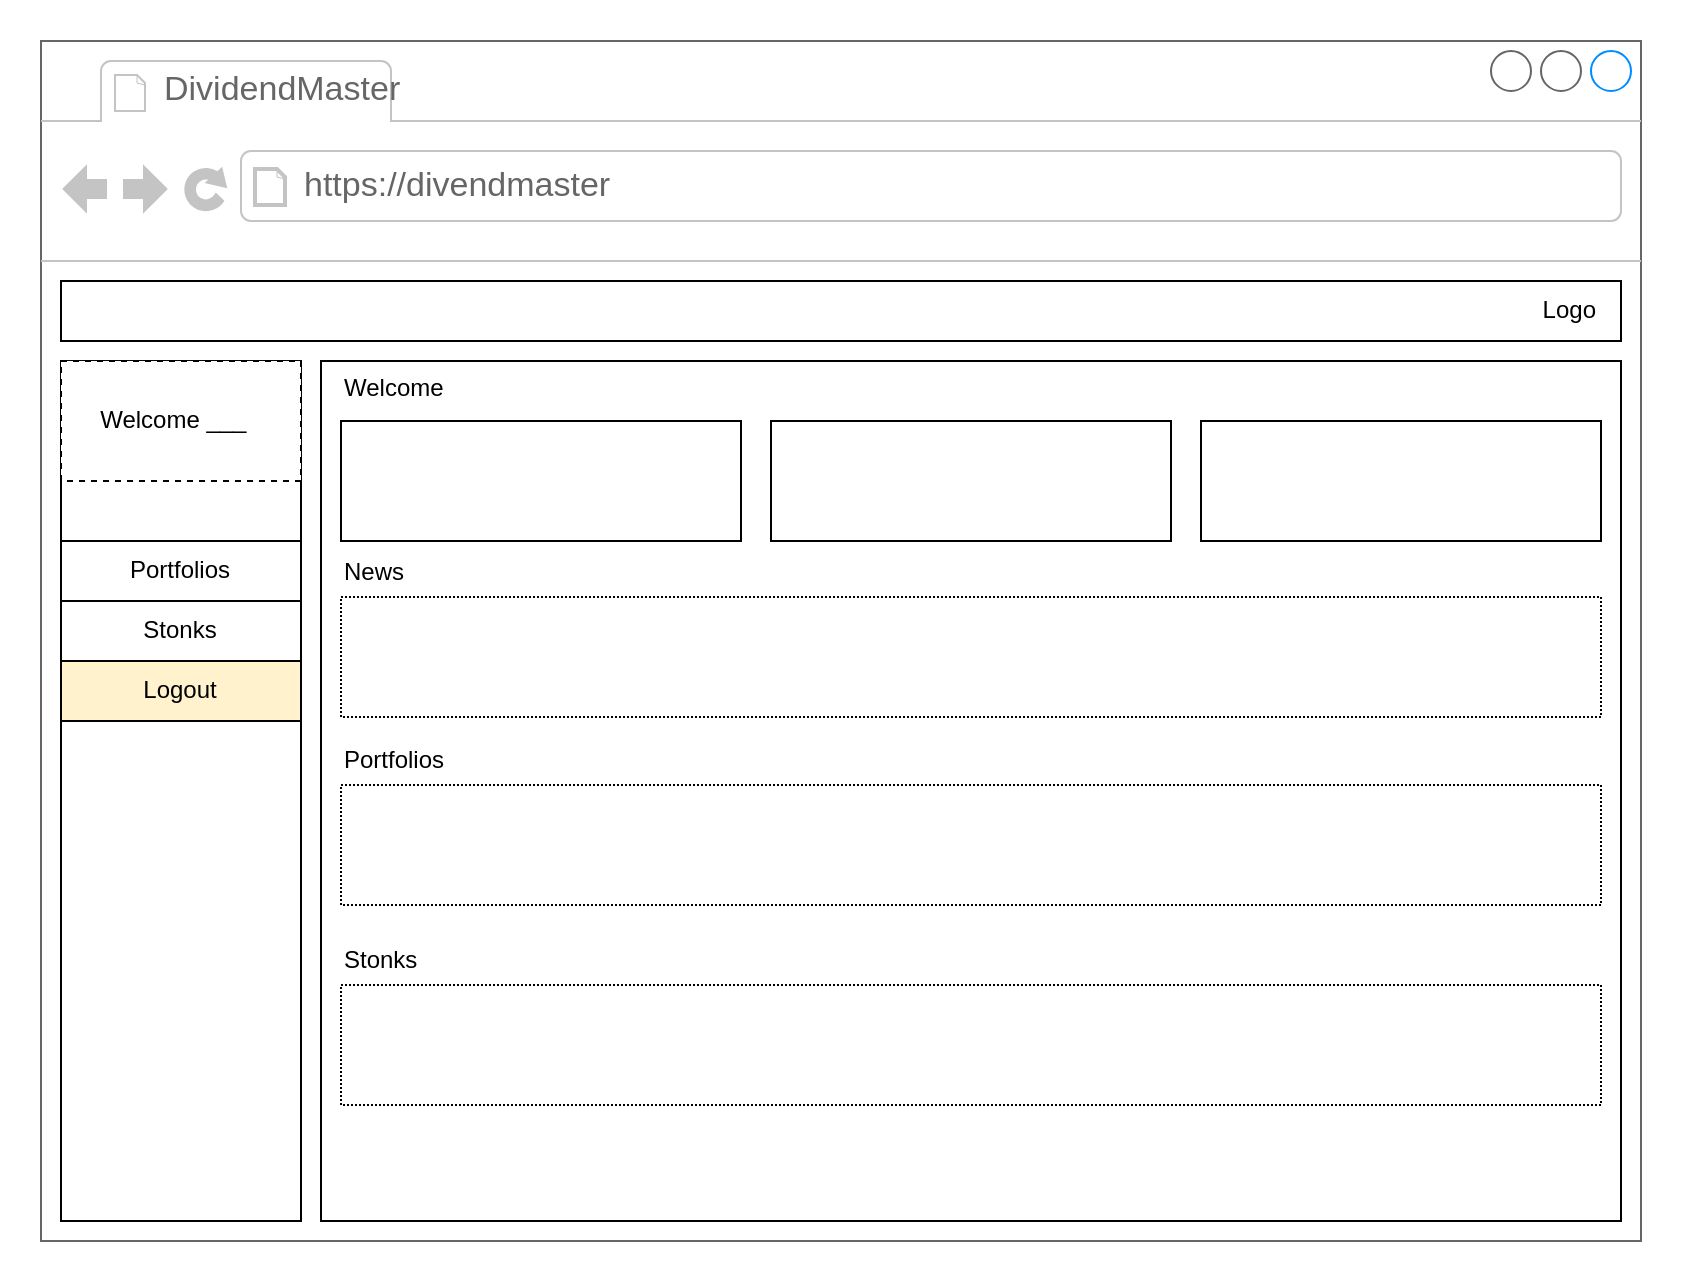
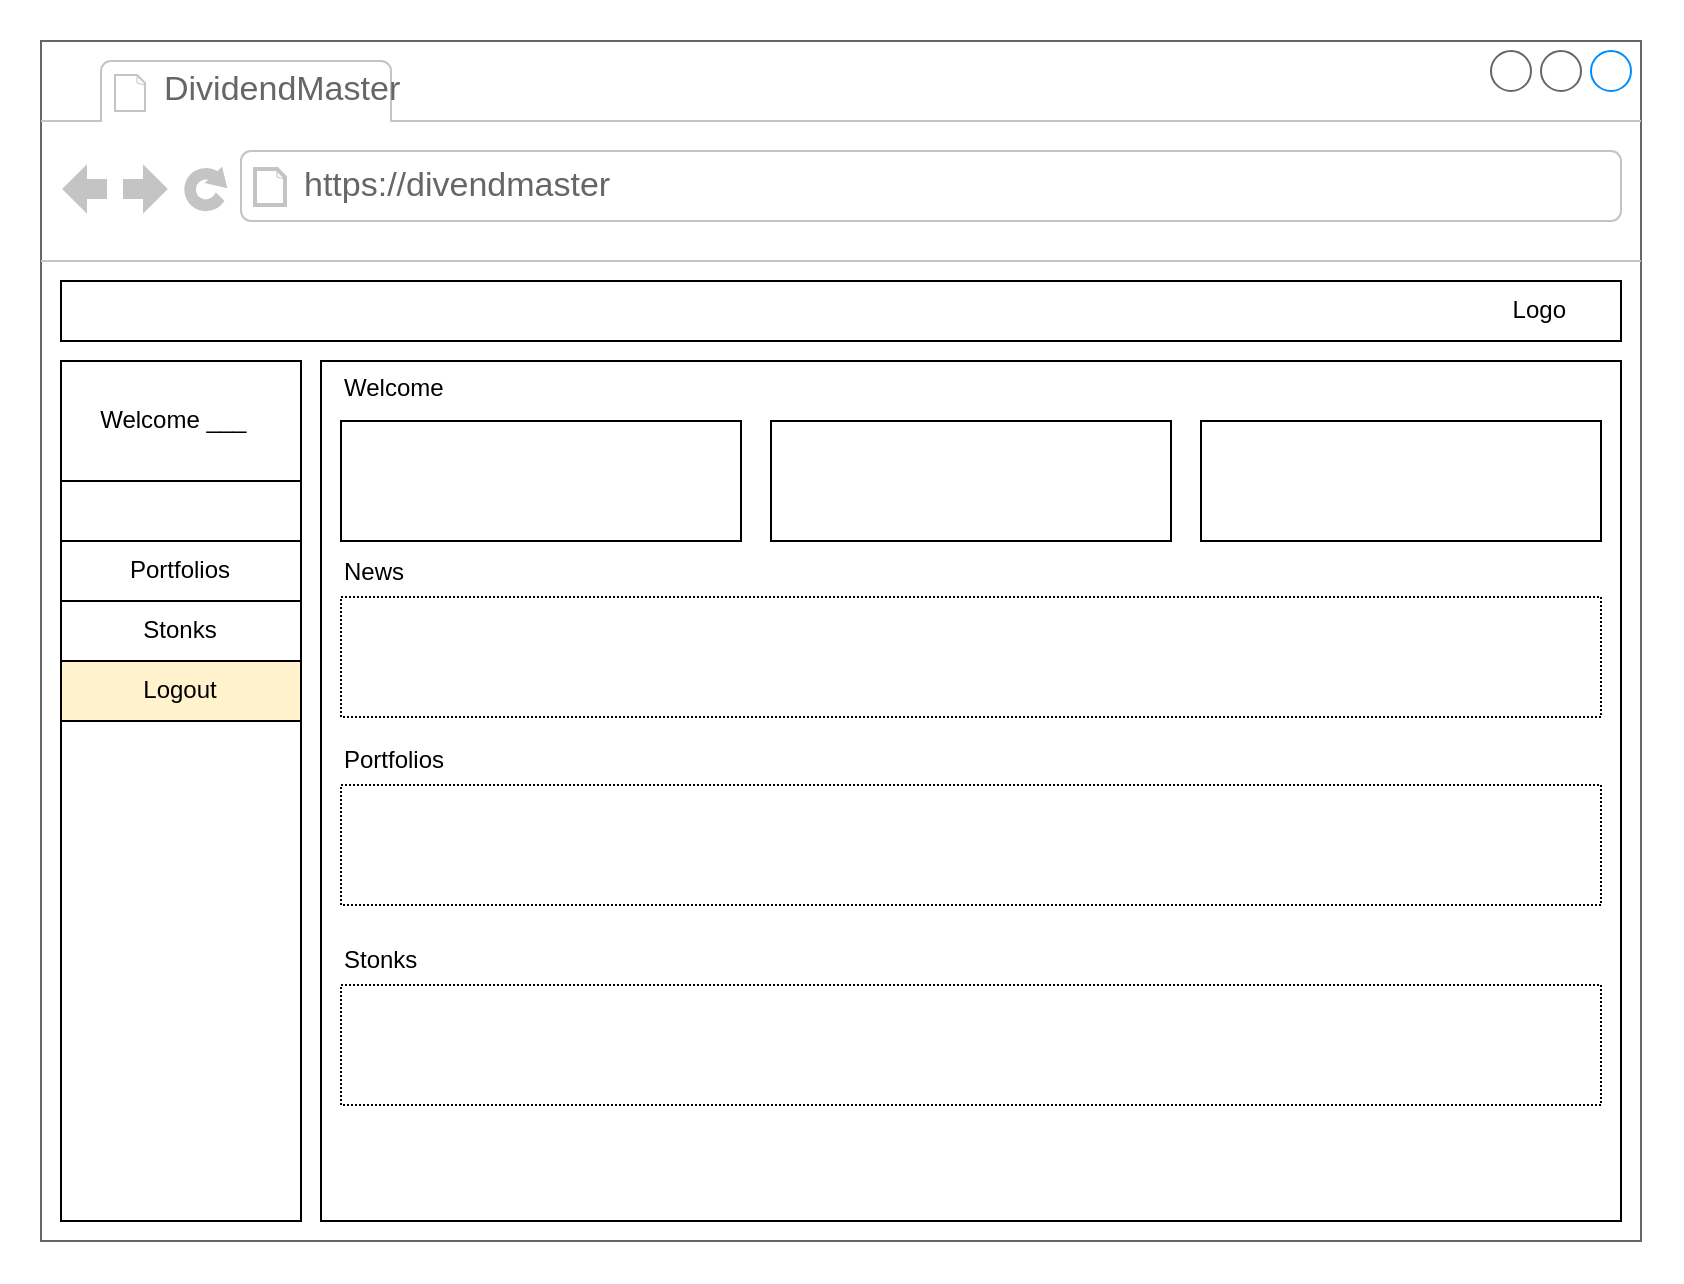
  <mxCell id="0" />
  <mxCell id="1" parent="0" />
  <mxCell id="2" value="" style="strokeWidth=1;shadow=0;dashed=0;align=center;html=1;shape=mxgraph.mockup.containers.browserWindow;rSize=0;strokeColor=#666666;strokeColor2=#008cff;strokeColor3=#c4c4c4;mainText=,;recursiveResize=0;sketch=0;" parent="1" vertex="1"><mxGeometry x="20" y="20" width="800" height="600" as="geometry" /></mxCell>
  <mxCell id="3" value="DividendMaster" style="strokeWidth=1;shadow=0;dashed=0;align=center;html=1;shape=mxgraph.mockup.containers.anchor;fontSize=17;fontColor=#666666;align=left;" parent="2" vertex="1"><mxGeometry x="60" y="12" width="130" height="26" as="geometry" /></mxCell>
  <mxCell id="4" value="https://divendmaster" style="strokeWidth=1;shadow=0;dashed=0;align=center;html=1;shape=mxgraph.mockup.containers.anchor;rSize=0;fontSize=17;fontColor=#666666;align=left;" parent="2" vertex="1"><mxGeometry x="130" y="60" width="250" height="26" as="geometry" /></mxCell>
  <mxCell id="5" value="" style="rounded=0;whiteSpace=wrap;html=1;" parent="2" vertex="1"><mxGeometry x="10" y="160" width="120" height="430" as="geometry" /></mxCell>
  <mxCell id="6" value="" style="rounded=0;whiteSpace=wrap;html=1;" parent="2" vertex="1"><mxGeometry x="10" y="120" width="780" height="30" as="geometry" /></mxCell>
  <mxCell id="7" value="" style="rounded=0;whiteSpace=wrap;html=1;" parent="2" vertex="1"><mxGeometry x="140" y="160" width="650" height="430" as="geometry" /></mxCell>
  <mxCell id="8" value="" style="rounded=0;whiteSpace=wrap;html=1;" parent="2" vertex="1"><mxGeometry x="150" y="190" width="200" height="60" as="geometry" /></mxCell>
  <mxCell id="9" value="" style="rounded=0;whiteSpace=wrap;html=1;" parent="2" vertex="1"><mxGeometry x="365" y="190" width="200" height="60" as="geometry" /></mxCell>
  <mxCell id="10" value="" style="rounded=0;whiteSpace=wrap;html=1;" parent="2" vertex="1"><mxGeometry x="580" y="190" width="200" height="60" as="geometry" /></mxCell>
  <mxCell id="11" value="Welcome" style="text;html=1;strokeColor=none;fillColor=none;align=left;verticalAlign=middle;whiteSpace=wrap;rounded=0;" parent="2" vertex="1"><mxGeometry x="150" y="164" width="90" height="20" as="geometry" /></mxCell>
  <mxCell id="12" value="News" style="text;html=1;strokeColor=none;fillColor=none;align=left;verticalAlign=middle;whiteSpace=wrap;rounded=0;" parent="2" vertex="1"><mxGeometry x="150" y="256" width="90" height="20" as="geometry" /></mxCell>
  <mxCell id="13" value="" style="rounded=0;whiteSpace=wrap;html=1;align=left;dashed=1;dashPattern=1 1;" parent="2" vertex="1"><mxGeometry x="150" y="278" width="630" height="60" as="geometry" /></mxCell>
  <mxCell id="14" value="Portfolios" style="text;html=1;strokeColor=none;fillColor=none;align=left;verticalAlign=middle;whiteSpace=wrap;rounded=0;" vertex="1" parent="2"><mxGeometry x="150" y="350" width="90" height="20" as="geometry" /></mxCell>
  <mxCell id="15" value="" style="rounded=0;whiteSpace=wrap;html=1;align=left;dashed=1;dashPattern=1 1;" vertex="1" parent="2"><mxGeometry x="150" y="372" width="630" height="60" as="geometry" /></mxCell>
  <mxCell id="16" value="Stonks" style="text;html=1;strokeColor=none;fillColor=none;align=left;verticalAlign=middle;whiteSpace=wrap;rounded=0;" vertex="1" parent="2"><mxGeometry x="150" y="450" width="90" height="20" as="geometry" /></mxCell>
  <mxCell id="17" value="" style="rounded=0;whiteSpace=wrap;html=1;align=left;dashed=1;dashPattern=1 1;" vertex="1" parent="2"><mxGeometry x="150" y="472" width="630" height="60" as="geometry" /></mxCell>
- <mxCell id="18" value="Logo" style="text;html=1;strokeColor=none;fillColor=none;align=right;verticalAlign=middle;whiteSpace=wrap;rounded=0;" vertex="1" parent="2"><mxGeometry x="740" y="125" width="40" height="20" as="geometry" /></mxCell>
- <mxCell id="19" value="Welcome ___&amp;nbsp;&amp;nbsp;" style="rounded=0;whiteSpace=wrap;html=1;align=center;dashed=1;" vertex="1" parent="2"><mxGeometry x="10" y="160" width="120" height="60" as="geometry" /></mxCell>
+ <mxCell id="18" value="Logo" style="text;html=1;strokeColor=none;fillColor=none;align=right;verticalAlign=middle;whiteSpace=wrap;rounded=0;" vertex="1" parent="2"><mxGeometry x="725" y="125" width="40" height="20" as="geometry" /></mxCell>
+ <mxCell id="19" value="Welcome ___&amp;nbsp;&amp;nbsp;" style="rounded=0;whiteSpace=wrap;html=1;align=center;" vertex="1" parent="2"><mxGeometry x="10" y="160" width="120" height="60" as="geometry" /></mxCell>
  <mxCell id="20" value="Portfolios" style="rounded=0;whiteSpace=wrap;html=1;align=center;" vertex="1" parent="2"><mxGeometry x="10" y="250" width="120" height="30" as="geometry" /></mxCell>
  <mxCell id="21" value="Stonks" style="rounded=0;whiteSpace=wrap;html=1;align=center;" vertex="1" parent="2"><mxGeometry x="10" y="280" width="120" height="30" as="geometry" /></mxCell>
  <mxCell id="22" value="Logout" style="rounded=0;whiteSpace=wrap;html=1;align=center;fillColor=#fff2cc;" vertex="1" parent="2"><mxGeometry x="10" y="310" width="120" height="30" as="geometry" /></mxCell>
